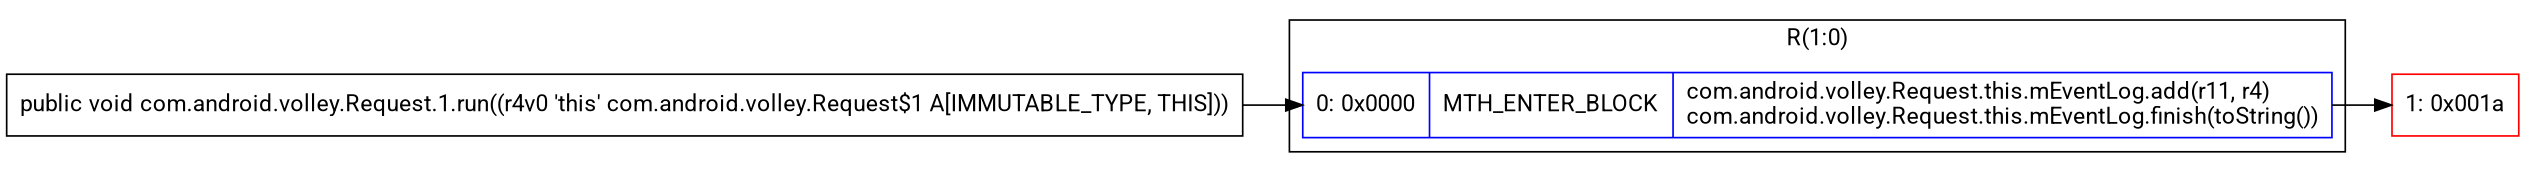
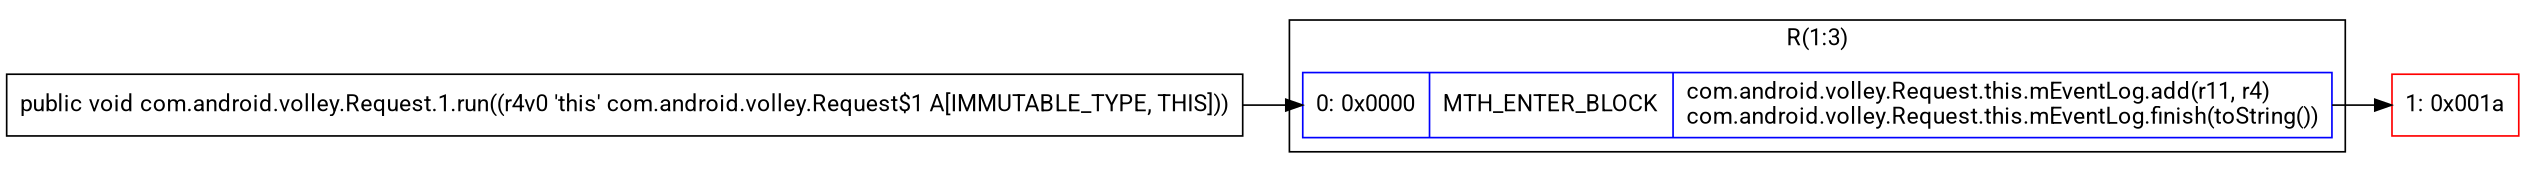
  digraph {
    rankdir=LR
    fontname=Roboto
    node [shape=record fontname=Roboto]
    edge [fontname=Roboto]
    n1 [color=blue label="{0\:\ 0x0000|MTH_ENTER_BLOCK\l|com.android.volley.Request.this.mEventLog.add(r11, r4)\lcom.android.volley.Request.this.mEventLog.finish(toString())\l}"]
    n2 [color=red label="{1\:\ 0x001a}"]
    n3 [label="{public void com.android.volley.Request.1.run((r4v0 'this' com.android.volley.Request$1 A[IMMUTABLE_TYPE, THIS])) }"]
    subgraph cluster_1 {
-     label="R(1:0)"
+     label="R(1:3)"
      n1
    }
    n1 -> n2
    n3 -> n1
  }
